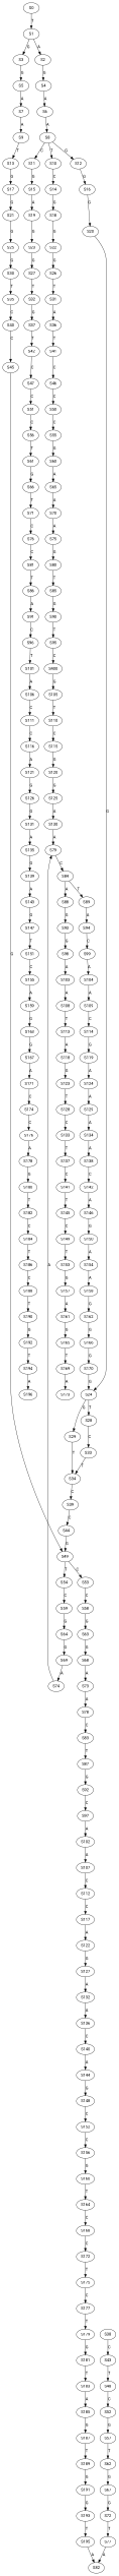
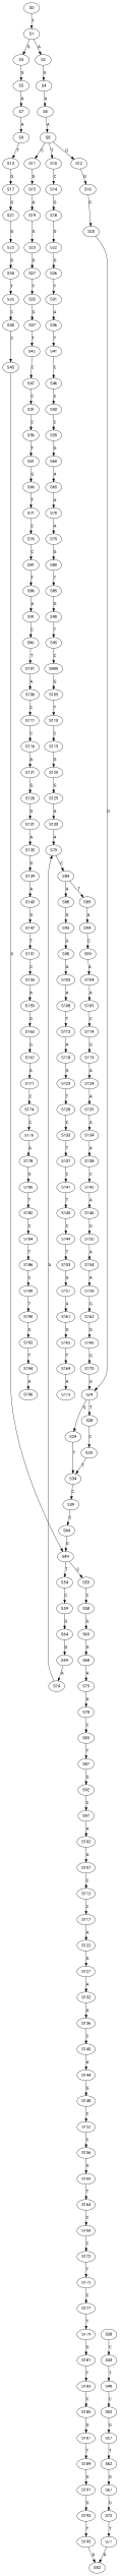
  strict digraph {
    fontname=Roboto
    node [fontname=Roboto]
    edge [fontname=Roboto]
    S0
    S1
    S2
    S3
    S4
    S5
    S6
    S7
    S8
    S9
    S10
    S11
    S12
    S13
    S14
    S15
    S16
    S17
    S18
    S19
    S20
    S21
    S22
    S23
    S24
    S25
    S26
    S27
    S28
    S29
    S30
    S31
    S32
    S33
    S34
    S35
    S36
    S37
    S39
    S40
    S41
    S42
    S38
    S43
    S44
    S45
    S46
    S47
    S48
    S49
    S50
    S51
    S52
    S53
    S54
    S55
    S56
    S57
    S58
    S59
    S60
    S61
    S62
    S63
    S64
    S65
    S66
    S67
    S68
    S69
    S70
    S71
    S72
    S73
    S74
    S75
    S76
    S77
    S78
    S79
    S80
    S81
    S82
    S83
    S84
    S85
    S86
    S87
    S88
    S89
    S90
    S91
    S92
    S93
    S94
    S95
    S96
    S97
    S98
    S99
    n101 [label=S400]
    S101
    S102
    S103
    S104
    S105
    S106
    S107
    S108
    S109
    S110
    S111
    S112
    S113
    S114
    S115
    S116
    S117
    S118
    S119
    S120
    S121
    S122
    S123
    S124
    S125
    S126
    S127
    S128
    S129
    S130
    S131
    S132
    S133
    S134
    S135
    S136
    S137
    S138
    S139
    S140
    S141
    S142
    S143
    S144
    S145
    S146
    S147
    S148
    S149
    S150
    S151
    S152
    S153
    S154
    S155
    S156
    S157
    S158
    S159
    S160
    S161
    S162
    S163
    S164
    S165
    S166
    S167
    S168
    S169
    S170
    S171
    S172
    S173
    S174
    S175
    S176
    S177
    S178
    S179
    S180
    S181
    S182
    S183
    S184
    S185
    S186
    S187
    S188
    S189
    S190
    S191
    S192
    S193
    S194
    S195
    S196
    S0 -> S1 [label=T]
    S1 -> S2 [label=A]
    S1 -> S3 [label=G]
    S2 -> S4 [label=G]
    S3 -> S5 [label=G]
    S4 -> S6 [label=A]
    S5 -> S7 [label=A]
    S6 -> S8 [label=A]
    S7 -> S9 [label=A]
    S8 -> S10 [label=T]
    S8 -> S11 [label=C]
    S8 -> S12 [label=G]
    S9 -> S13 [label=T]
    S10 -> S14 [label=C]
    S11 -> S15 [label=G]
    S12 -> S16 [label=G]
    S13 -> S17 [label=G]
    S14 -> S18 [label=G]
    S15 -> S19 [label=A]
    S16 -> S20 [label=G]
    S17 -> S21 [label=G]
    S18 -> S22 [label=G]
    S19 -> S23 [label=G]
    S20 -> S24 [label=G]
    S21 -> S25 [label=G]
    S22 -> S26 [label=G]
    S23 -> S27 [label=G]
    S24 -> S28 [label=T]
    S24 -> S29 [label=G]
    S25 -> S30 [label=G]
    S26 -> S31 [label=T]
    S27 -> S32 [label=T]
    S28 -> S33 [label=C]
    S29 -> S34 [label=T]
    S30 -> S35 [label=T]
    S31 -> S36 [label=A]
    S32 -> S37 [label=G]
    S33 -> S34 [label=T]
    S34 -> S39 [label=C]
    S35 -> S40 [label=C]
    S36 -> S41 [label=T]
    S37 -> S42 [label=T]
    S39 -> S44 [label=C]
    S40 -> S45 [label=C]
    S41 -> S46 [label=C]
    S42 -> S47 [label=C]
    S38 -> S43 [label=C]
    S43 -> S48 [label=T]
    S44 -> S49 [label=G]
    S45 -> S49 [label=G]
    S46 -> S50 [label=C]
    S47 -> S51 [label=C]
    S48 -> S52 [label=C]
    S49 -> S53 [label=C]
    S49 -> S54 [label=T]
    S50 -> S55 [label=C]
    S51 -> S56 [label=C]
    S52 -> S57 [label=G]
    S53 -> S58 [label=C]
    S54 -> S59 [label=C]
    S55 -> S60 [label=G]
    S56 -> S61 [label=T]
    S57 -> S62 [label=T]
    S58 -> S63 [label=G]
    S59 -> S64 [label=G]
    S60 -> S65 [label=A]
    S61 -> S66 [label=G]
    S62 -> S67 [label=G]
    S63 -> S68 [label=G]
    S64 -> S69 [label=G]
    S65 -> S70 [label=A]
    S66 -> S71 [label=T]
    S67 -> S72 [label=G]
    S68 -> S73 [label=A]
    S69 -> S74 [label=A]
    S70 -> S75 [label=A]
    S71 -> S76 [label=C]
    S72 -> S77 [label=T]
    S73 -> S78 [label=A]
    S74 -> S79 [label=A]
    S75 -> S80 [label=G]
    S76 -> S81 [label=C]
    S77 -> S82 [label=A]
    S78 -> S83 [label=C]
    S79 -> S84 [label=C]
    S80 -> S85 [label=T]
    S81 -> S86 [label=T]
    S83 -> S87 [label=T]
    S84 -> S88 [label=A]
    S84 -> S89 [label=T]
    S85 -> S90 [label=G]
    S86 -> S91 [label=A]
    S87 -> S92 [label=G]
    S88 -> S93 [label=G]
    S89 -> S94 [label=A]
    S90 -> S95 [label=T]
    S91 -> S96 [label=C]
    S92 -> S97 [label=C]
    S93 -> S98 [label=G]
    S94 -> S99 [label=C]
    S95 -> n101 [label=C]
    S96 -> S101 [label=T]
    S97 -> S102 [label=A]
    S98 -> S103 [label=A]
    S99 -> S104 [label=A]
    n101 -> S105 [label=G]
    S101 -> S106 [label=A]
    S102 -> S107 [label=A]
    S103 -> S108 [label=A]
    S104 -> S109 [label=A]
    S105 -> S110 [label=T]
    S106 -> S111 [label=C]
    S107 -> S112 [label=C]
    S108 -> S113 [label=T]
    S109 -> S114 [label=C]
    S110 -> S115 [label=C]
    S111 -> S116 [label=C]
    S112 -> S117 [label=C]
    S113 -> S118 [label=A]
    S114 -> S119 [label=G]
    S115 -> S120 [label=G]
    S116 -> S121 [label=A]
    S117 -> S122 [label=A]
    S118 -> S123 [label=G]
    S119 -> S124 [label=A]
    S120 -> S125 [label=G]
    S121 -> S126 [label=G]
    S122 -> S127 [label=G]
    S123 -> S128 [label=T]
    S124 -> S129 [label=A]
    S125 -> S130 [label=A]
    S126 -> S131 [label=G]
    S127 -> S132 [label=A]
    S128 -> S133 [label=C]
    S129 -> S134 [label=A]
    S130 -> S79 [label=A]
    S131 -> S135 [label=A]
    S132 -> S136 [label=A]
    S133 -> S137 [label=T]
    S134 -> S138 [label=A]
    S135 -> S139 [label=G]
    S136 -> S140 [label=C]
    S137 -> S141 [label=C]
    S138 -> S142 [label=C]
    S139 -> S143 [label=A]
    S140 -> S144 [label=A]
    S141 -> S145 [label=T]
    S142 -> S146 [label=A]
    S143 -> S147 [label=G]
    S144 -> S148 [label=G]
    S145 -> S149 [label=C]
    S146 -> S150 [label=G]
    S147 -> S151 [label=T]
    S148 -> S152 [label=C]
    S149 -> S153 [label=T]
    S150 -> S154 [label=A]
    S151 -> S155 [label=C]
    S152 -> S156 [label=C]
    S153 -> S157 [label=G]
    S154 -> S158 [label=A]
    S155 -> S159 [label=A]
    S156 -> S160 [label=G]
    S157 -> S161 [label=A]
    S158 -> S162 [label=G]
    S159 -> S163 [label=G]
    S160 -> S164 [label=T]
    S161 -> S165 [label=G]
    S162 -> S166 [label=G]
    S163 -> S167 [label=G]
    S164 -> S168 [label=C]
    S165 -> S169 [label=T]
    S166 -> S170 [label=G]
    S167 -> S171 [label=A]
    S168 -> S172 [label=C]
    S169 -> S173 [label=A]
    S170 -> S24 [label=G]
    S171 -> S174 [label=C]
    S172 -> S175 [label=T]
    S174 -> S176 [label=C]
    S175 -> S177 [label=C]
    S176 -> S178 [label=A]
    S177 -> S179 [label=T]
    S178 -> S180 [label=G]
    S179 -> S181 [label=G]
    S180 -> S182 [label=T]
    S181 -> S183 [label=T]
    S182 -> S184 [label=C]
-   S183 -> S185 [label=A]
+   S183 -> S185 [label=C]
    S184 -> S186 [label=T]
    S185 -> S187 [label=G]
    S186 -> S188 [label=C]
    S187 -> S189 [label=T]
    S188 -> S190 [label=T]
    S189 -> S191 [label=G]
    S190 -> S192 [label=G]
    S191 -> S193 [label=G]
    S192 -> S194 [label=T]
    S193 -> S195 [label=T]
    S194 -> S196 [label=A]
    S195 -> S82 [label=A]
  }
